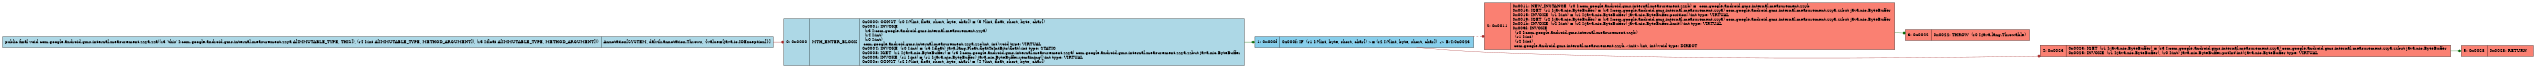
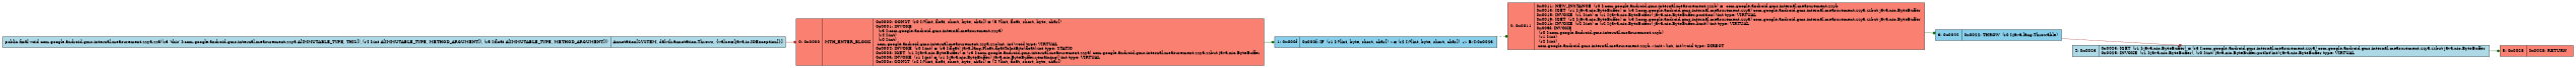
  digraph {
    rankdir=LR
    node [fillcolor=salmon shape=record style=filled]
    edge [arrowhead=dot color=darkgreen]
-   n1 [fillcolor=lightblue label="{0\:\ 0x0000|MTH_ENTER_BLOCK\l|0x0000: CONST  (r0 I:?[int, float, short, byte, char]) = (5 ?[int, float, short, byte, char]) \l0x0001: INVOKE  \l  (r3 I:com.google.android.gms.internal.measurement.zzya)\l  (r4 I:int)\l  (r0 I:int)\l com.google.android.gms.internal.measurement.zzya.zzc(int, int):void type: VIRTUAL \l0x0004: INVOKE  (r0 I:int) = (r5 I:float) java.lang.Float.floatToIntBits(float):int type: STATIC \l0x0008: IGET  (r1 I:java.nio.ByteBuffer) = (r3 I:com.google.android.gms.internal.measurement.zzya) com.google.android.gms.internal.measurement.zzya.zzbut java.nio.ByteBuffer \l0x000a: INVOKE  (r1 I:int) = (r1 I:java.nio.ByteBuffer) java.nio.ByteBuffer.remaining():int type: VIRTUAL \l0x000e: CONST  (r2 I:?[int, float, short, byte, char]) = (4 ?[int, float, short, byte, char]) \l}"]
+   n1 [label="{0\:\ 0x0000|MTH_ENTER_BLOCK\l|0x0000: CONST  (r0 I:?[int, float, short, byte, char]) = (5 ?[int, float, short, byte, char]) \l0x0001: INVOKE  \l  (r3 I:com.google.android.gms.internal.measurement.zzya)\l  (r4 I:int)\l  (r0 I:int)\l com.google.android.gms.internal.measurement.zzya.zzc(int, int):void type: VIRTUAL \l0x0004: INVOKE  (r0 I:int) = (r5 I:float) java.lang.Float.floatToIntBits(float):int type: STATIC \l0x0008: IGET  (r1 I:java.nio.ByteBuffer) = (r3 I:com.google.android.gms.internal.measurement.zzya) com.google.android.gms.internal.measurement.zzya.zzbut java.nio.ByteBuffer \l0x000a: INVOKE  (r1 I:int) = (r1 I:java.nio.ByteBuffer) java.nio.ByteBuffer.remaining():int type: VIRTUAL \l0x000e: CONST  (r2 I:?[int, float, short, byte, char]) = (4 ?[int, float, short, byte, char]) \l}"]
    n2 [fillcolor=skyblue label="{1\:\ 0x000f|0x000f: IF  (r1 I:?[int, byte, short, char]) \>= (r2 I:?[int, byte, short, char])  \-\> B:4:0x0023 \l}"]
    n3 [label="{2\:\ 0x0011|0x0011: NEW_INSTANCE  (r0 I:com.google.android.gms.internal.measurement.zzyb) =  com.google.android.gms.internal.measurement.zzyb \l0x0013: IGET  (r1 I:java.nio.ByteBuffer) = (r3 I:com.google.android.gms.internal.measurement.zzya) com.google.android.gms.internal.measurement.zzya.zzbut java.nio.ByteBuffer \l0x0015: INVOKE  (r1 I:int) = (r1 I:java.nio.ByteBuffer) java.nio.ByteBuffer.position():int type: VIRTUAL \l0x0019: IGET  (r2 I:java.nio.ByteBuffer) = (r3 I:com.google.android.gms.internal.measurement.zzya) com.google.android.gms.internal.measurement.zzya.zzbut java.nio.ByteBuffer \l0x001b: INVOKE  (r2 I:int) = (r2 I:java.nio.ByteBuffer) java.nio.ByteBuffer.limit():int type: VIRTUAL \l0x009f: INVOKE  \l  (r0 I:com.google.android.gms.internal.measurement.zzyb)\l  (r1 I:int)\l  (r2 I:int)\l com.google.android.gms.internal.measurement.zzyb.\<init\>(int, int):void type: DIRECT \l}"]
-   n4 [label="{4\:\ 0x0023|0x0023: IGET  (r1 I:java.nio.ByteBuffer) = (r3 I:com.google.android.gms.internal.measurement.zzya) com.google.android.gms.internal.measurement.zzya.zzbut java.nio.ByteBuffer \l0x0025: INVOKE  (r1 I:java.nio.ByteBuffer), (r0 I:int) java.nio.ByteBuffer.putInt(int):java.nio.ByteBuffer type: VIRTUAL \l}"]
-   n5 [label="{3\:\ 0x0022|0x0022: THROW  (r0 I:java.lang.Throwable) \l}"]
+   n4 [fillcolor=lightblue label="{4\:\ 0x0023|0x0023: IGET  (r1 I:java.nio.ByteBuffer) = (r3 I:com.google.android.gms.internal.measurement.zzya) com.google.android.gms.internal.measurement.zzya.zzbut java.nio.ByteBuffer \l0x0025: INVOKE  (r1 I:java.nio.ByteBuffer), (r0 I:int) java.nio.ByteBuffer.putInt(int):java.nio.ByteBuffer type: VIRTUAL \l}"]
+   n5 [fillcolor=skyblue label="{3\:\ 0x0022|0x0022: THROW  (r0 I:java.lang.Throwable) \l}"]
    n6 [label="{5\:\ 0x0028|0x0028: RETURN   \l}"]
    n7 [fillcolor=lightblue label="{public final void com.google.android.gms.internal.measurement.zzya.zza((r3 'this' I:com.google.android.gms.internal.measurement.zzya A[IMMUTABLE_TYPE, THIS]), (r4 I:int A[IMMUTABLE_TYPE, METHOD_ARGUMENT]), (r5 I:float A[IMMUTABLE_TYPE, METHOD_ARGUMENT]))  | Annotation[SYSTEM, dalvik.annotation.Throws, \{value=[java.io.IOException]\}]\l}"]
    n1 -> n2 [arrowhead=diamond]
-   n2 -> n3 [color=brown style=dashed]
-   n2 -> n4 [color=brown]
+   n2 -> n3 [style=dashed]
+   n5 -> n4 [color=brown]
    n3 -> n5
    n4 -> n6 [arrowhead=diamond]
    n7 -> n1 [color=brown]
  }
